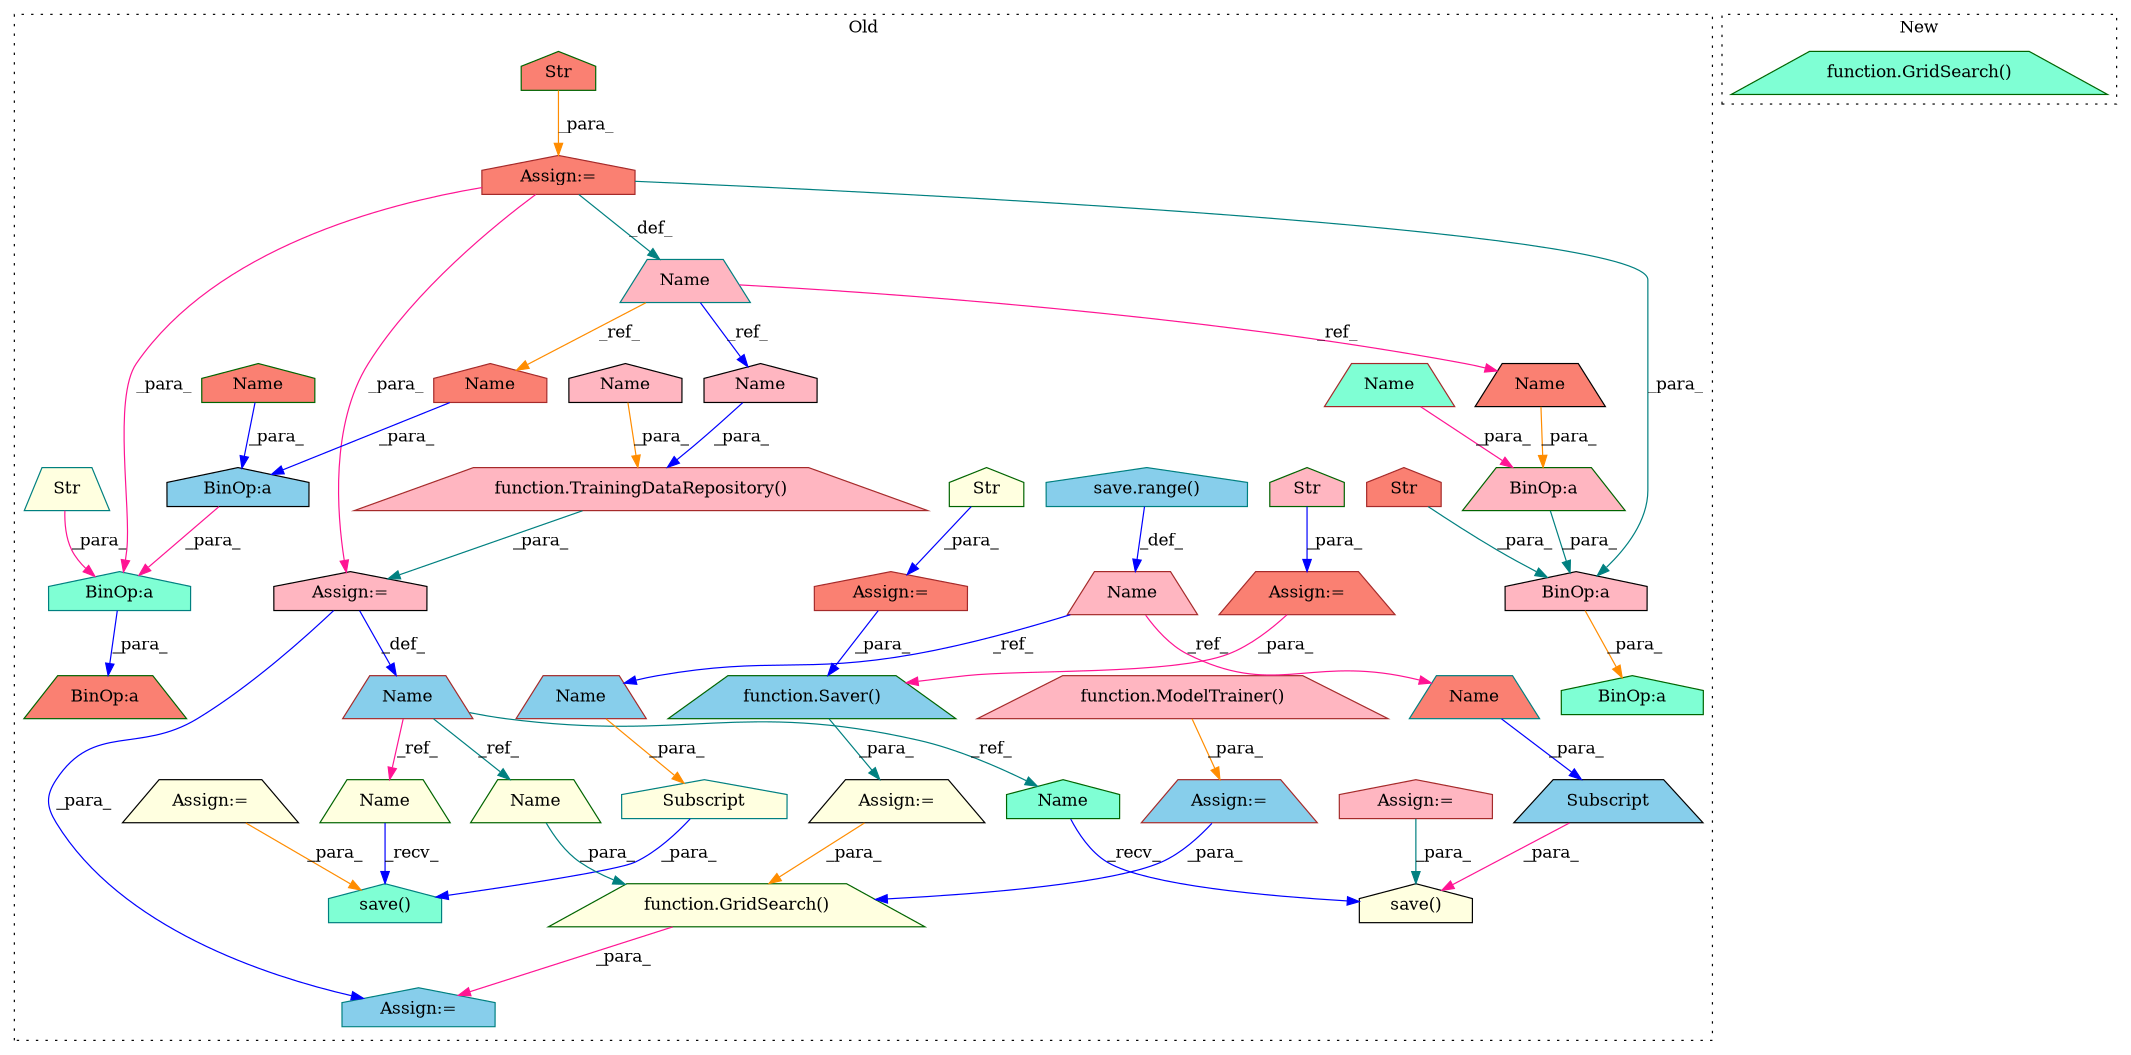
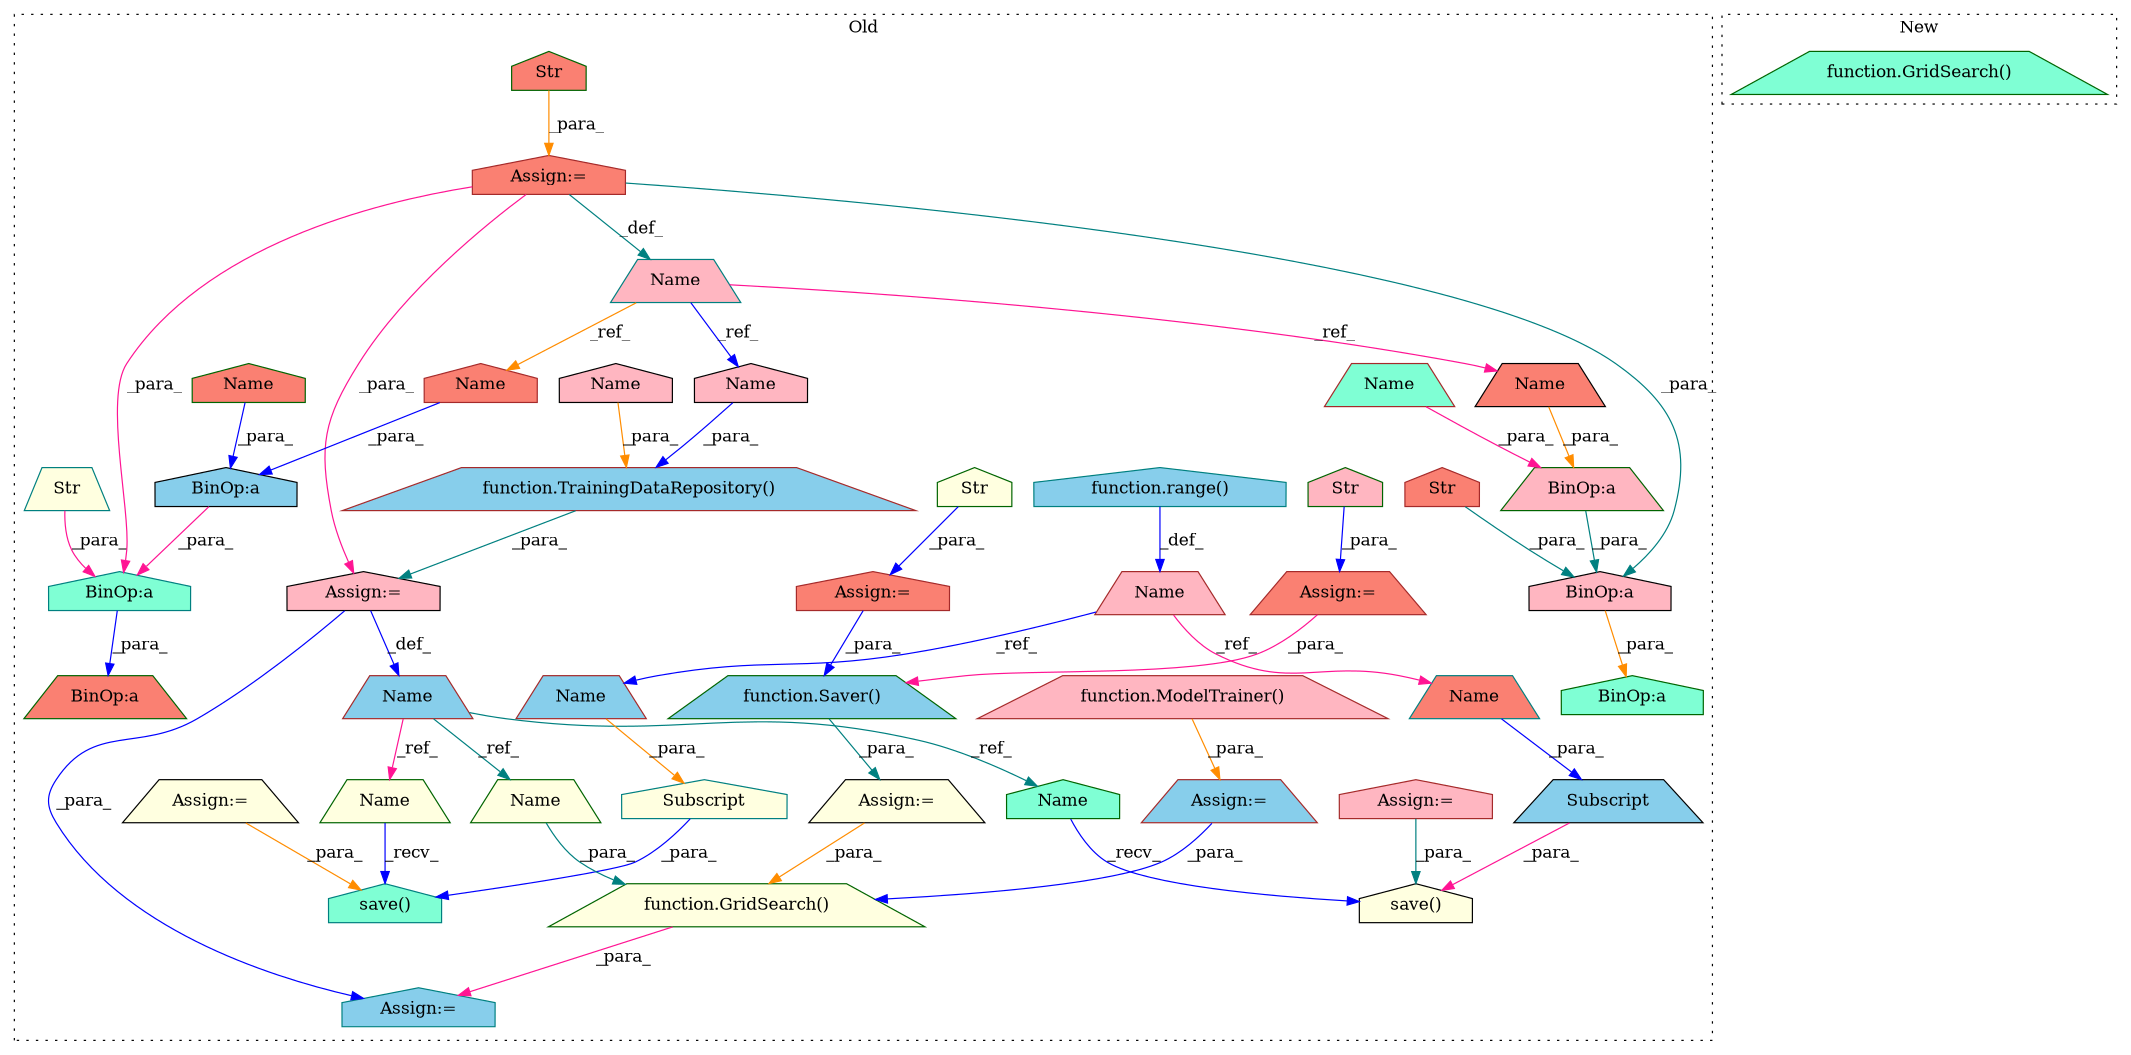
  digraph {
    fontname="DejaVu Serif"
    node [a=87 color=brown fillcolor=lightpink fontname="DejaVu Serif" l=3 s=6193 shape=trapezium style=filled]
    edge [color=blue fontname="DejaVu Serif"]
    n1 [a=75 l="13,1" label="function.ModelTrainer()" s="5045,5070"]
    n2 [a=75 color=darkgreen fillcolor=lightyellow l="11,1" label="function.GridSearch()" s="5164,5231"]
    n3 [a=68 fillcolor=skyblue label="Assign:=" s=5042]
    n4 [a=68 color=teal fillcolor=skyblue label="Assign:=" s=5161 shape=house]
    n5 [a=75 color=darkgreen fillcolor=skyblue l="6,1" label="function.Saver()" s="5088,5140"]
-   n6 [a=75 l="23,1" label="function.TrainingDataRepository()" s="4967,5019"]
+   n6 [a=75 fillcolor=skyblue l="23,1" label="function.TrainingDataRepository()" s="4967,5019"]
    n7 [a=75 color=black fillcolor=lightyellow l="16,1" label="save()" s="5615,5658" shape=house]
    n8 [a=63 color=black fillcolor=skyblue l="19,0" label=Subscript s="5631,0"]
-   n9 [a=75 color=teal fillcolor=skyblue l="6,1" label="save.range()" s="5521,5539" shape=house]
+   n9 [a=75 color=teal fillcolor=skyblue l="6,1" label="function.range()" s="5521,5539" shape=house]
    n10 [l=1 label=Name s=5516]
    n11 [a=75 color=teal fillcolor=aquamarine l="16,1" label="save()" s="5554,5601" shape=house]
    n12 [a=63 color=teal fillcolor=lightyellow l="21,0" label=Subscript s="5570,0" shape=house]
    n13 [fillcolor=skyblue l=10 label=Name s=4954]
    n14 [color=teal l=20 label=Name s=4813]
    n15 [a=82 color=black fillcolor=skyblue label="BinOp:a" shape=house]
    n16 [a=82 color=darkgreen fillcolor=salmon l=7 label="BinOp:a" s=6205]
    n17 [a=82 color=teal fillcolor=aquamarine l=13 label="BinOp:a" shape=house]
    n18 [a=82 color=darkgreen label="BinOp:a" s=6277]
    n19 [a=82 color=darkgreen fillcolor=aquamarine l=7 label="BinOp:a" s=6289 shape=house]
    n20 [a=82 color=black l=13 label="BinOp:a" s=6277 shape=house]
    n21 [a=66 color=teal fillcolor=lightyellow label=Str s=6206]
    n22 [a=66 fillcolor=salmon label=Str s=6290 shape=house]
    n23 [a=68 label="Assign:=" s=5292 shape=house]
    n24 [a=68 fillcolor=salmon label="Assign:=" s=4927]
    n25 [a=66 color=darkgreen l=15 label=Str s=4930 shape=house]
    n26 [a=68 fillcolor=salmon label="Assign:=" s=4833 shape=house]
    n27 [a=66 color=darkgreen fillcolor=salmon l=13 label=Str s=4836 shape=house]
    n28 [a=68 color=black label="Assign:=" s=4964 shape=house]
    n29 [a=68 color=black fillcolor=lightyellow label="Assign:=" s=5085]
    n30 [a=68 color=black fillcolor=lightyellow label="Assign:=" s=5250]
    n31 [a=68 fillcolor=salmon label="Assign:=" s=4879 shape=house]
    n32 [a=66 color=darkgreen fillcolor=lightyellow l=13 label=Str s=4882 shape=house]
    n33 [color=darkgreen fillcolor=lightyellow l=10 label=Name s=5175]
    n34 [color=darkgreen fillcolor=aquamarine l=10 label=Name s=5615 shape=house]
    n35 [color=darkgreen fillcolor=lightyellow l=10 label=Name s=5554]
    n36 [color=darkgreen fillcolor=salmon l=7 label=Name s=6196 shape=house]
    n37 [fillcolor=aquamarine l=7 label=Name s=6280]
    n38 [color=black l=7 label=Name s=5012 shape=house]
    n39 [color=black l=20 label=Name s=4990 shape=house]
    n40 [fillcolor=salmon l=20 label=Name s=6173 shape=house]
    n41 [color=black fillcolor=salmon l=20 label=Name s=6257]
    n42 [fillcolor=skyblue l=1 label=Name s=5589]
    n43 [color=teal fillcolor=salmon l=1 label=Name s=5648]
    n44 [a=75 color=darkgreen fillcolor=aquamarine l="11,1" label="function.GridSearch()" s="4358,4440"]
    subgraph cluster_1 {
      label=Old
      style=dotted
      n1
      n2
      n3
      n4
      n5
      n6
      n7
      n8
      n9
      n10
      n11
      n12
      n13
      n14
      n15
      n16
      n17
      n18
      n19
      n20
      n21
      n22
      n23
      n24
      n25
      n26
      n27
      n28
      n29
      n30
      n31
      n32
      n33
      n34
      n35
      n36
      n37
      n38
      n39
      n40
      n41
      n42
      n43
    }
    subgraph cluster_2 {
      label=New
      style=dotted
      n44
    }
    n1 -> n3 [color=darkorange label=_para_]
    n2 -> n4 [color=deeppink label=_para_]
    n3 -> n2 [label=_para_]
    n5 -> n29 [color=teal label=_para_]
    n6 -> n28 [color=teal label=_para_]
    n8 -> n7 [color=deeppink label=_para_]
    n9 -> n10 [label=_def_]
    n10 -> n42 [label=_ref_]
    n10 -> n43 [color=deeppink label=_ref_]
    n12 -> n11 [label=_para_]
    n13 -> n33 [color=teal label=_ref_]
    n13 -> n34 [color=teal label=_ref_]
    n13 -> n35 [color=deeppink label=_ref_]
    n14 -> n39 [label=_ref_]
    n14 -> n40 [color=darkorange label=_ref_]
    n14 -> n41 [color=deeppink label=_ref_]
    n15 -> n17 [color=deeppink label=_para_]
    n17 -> n16 [label=_para_]
    n18 -> n20 [color=teal label=_para_]
    n20 -> n19 [color=darkorange label=_para_]
    n21 -> n17 [color=deeppink label=_para_]
    n22 -> n20 [color=teal label=_para_]
    n23 -> n7 [color=teal label=_para_]
    n24 -> n5 [color=deeppink label=_para_]
    n25 -> n24 [label=_para_]
    n26 -> n14 [color=teal label=_def_]
    n26 -> n17 [color=deeppink label=_para_]
    n26 -> n20 [color=teal label=_para_]
    n26 -> n28 [color=deeppink label=_para_]
    n27 -> n26 [color=darkorange label=_para_]
    n28 -> n4 [label=_para_]
    n28 -> n13 [label=_def_]
    n29 -> n2 [color=darkorange label=_para_]
    n30 -> n11 [color=darkorange label=_para_]
    n31 -> n5 [label=_para_]
    n32 -> n31 [label=_para_]
    n33 -> n2 [color=teal label=_para_]
    n34 -> n7 [label=_recv_]
    n35 -> n11 [label=_recv_]
    n36 -> n15 [label=_para_]
    n37 -> n18 [color=deeppink label=_para_]
    n38 -> n6 [color=darkorange label=_para_]
    n39 -> n6 [label=_para_]
    n40 -> n15 [label=_para_]
    n41 -> n18 [color=darkorange label=_para_]
    n42 -> n12 [color=darkorange label=_para_]
    n43 -> n8 [label=_para_]
  }
